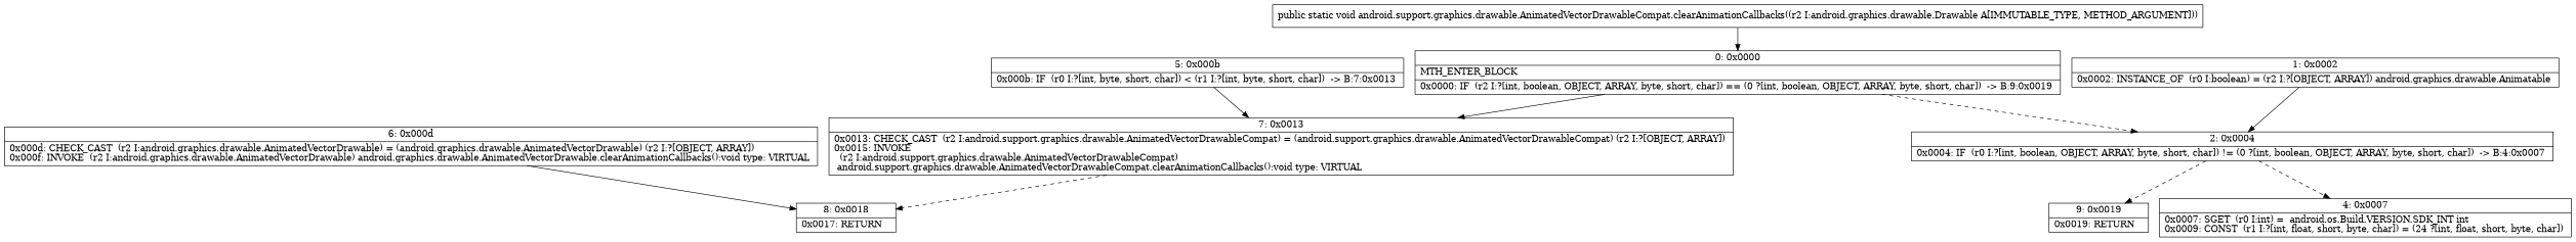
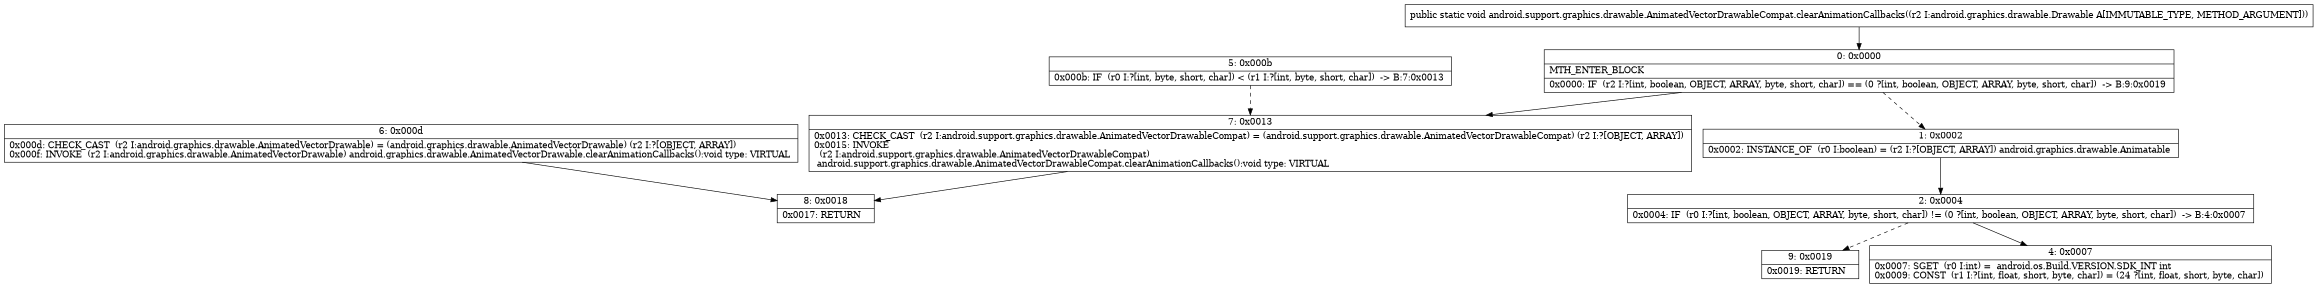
  digraph {
    node [shape=record]
    n1 [label="{0\:\ 0x0000|MTH_ENTER_BLOCK\l|0x0000: IF  (r2 I:?[int, boolean, OBJECT, ARRAY, byte, short, char]) == (0 ?[int, boolean, OBJECT, ARRAY, byte, short, char])  \-\> B:9:0x0019 \l}"]
    n2 [label="{1\:\ 0x0002|0x0002: INSTANCE_OF  (r0 I:boolean) = (r2 I:?[OBJECT, ARRAY]) android.graphics.drawable.Animatable \l}"]
    n3 [label="{7\:\ 0x0013|0x0013: CHECK_CAST  (r2 I:android.support.graphics.drawable.AnimatedVectorDrawableCompat) = (android.support.graphics.drawable.AnimatedVectorDrawableCompat) (r2 I:?[OBJECT, ARRAY]) \l0x0015: INVOKE  \l  (r2 I:android.support.graphics.drawable.AnimatedVectorDrawableCompat)\l android.support.graphics.drawable.AnimatedVectorDrawableCompat.clearAnimationCallbacks():void type: VIRTUAL \l}"]
    n4 [label="{2\:\ 0x0004|0x0004: IF  (r0 I:?[int, boolean, OBJECT, ARRAY, byte, short, char]) != (0 ?[int, boolean, OBJECT, ARRAY, byte, short, char])  \-\> B:4:0x0007 \l}"]
    n5 [label="{9\:\ 0x0019|0x0019: RETURN   \l}"]
    n6 [label="{4\:\ 0x0007|0x0007: SGET  (r0 I:int) =  android.os.Build.VERSION.SDK_INT int \l0x0009: CONST  (r1 I:?[int, float, short, byte, char]) = (24 ?[int, float, short, byte, char]) \l}"]
    n7 [label="{5\:\ 0x000b|0x000b: IF  (r0 I:?[int, byte, short, char]) \< (r1 I:?[int, byte, short, char])  \-\> B:7:0x0013 \l}"]
    n8 [label="{6\:\ 0x000d|0x000d: CHECK_CAST  (r2 I:android.graphics.drawable.AnimatedVectorDrawable) = (android.graphics.drawable.AnimatedVectorDrawable) (r2 I:?[OBJECT, ARRAY]) \l0x000f: INVOKE  (r2 I:android.graphics.drawable.AnimatedVectorDrawable) android.graphics.drawable.AnimatedVectorDrawable.clearAnimationCallbacks():void type: VIRTUAL \l}"]
    n9 [label="{8\:\ 0x0018|0x0017: RETURN   \l}"]
    n10 [label="{public static void android.support.graphics.drawable.AnimatedVectorDrawableCompat.clearAnimationCallbacks((r2 I:android.graphics.drawable.Drawable A[IMMUTABLE_TYPE, METHOD_ARGUMENT])) }"]
-   n1 -> n4 [style=dashed]
+   n1 -> n2 [style=dashed]
    n1 -> n3
    n2 -> n4
-   n3 -> n9 [style=dashed]
+   n3 -> n9
    n4 -> n5 [style=dashed]
-   n4 -> n6 [style=dashed]
-   n7 -> n3
+   n4 -> n6
+   n7 -> n3 [style=dashed]
    n8 -> n9
    n10 -> n1
  }
